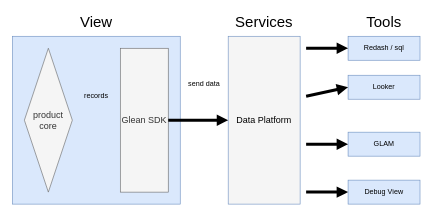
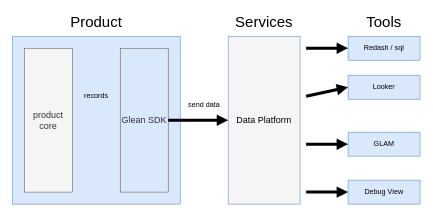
  <mxCell id="0" />
  <mxCell id="1" parent="0" />
  <mxCell id="2" value="" style="rounded=0;whiteSpace=wrap;html=1;fillColor=#dae8fc;strokeColor=#6c8ebf;" vertex="1" parent="1"><mxGeometry x="20" y="60" width="280" height="280" as="geometry" /></mxCell>
- <mxCell id="3" value="&lt;div style=&quot;font-size: 15px&quot;&gt;&lt;font style=&quot;font-size: 15px&quot;&gt;product&lt;/font&gt;&lt;/div&gt;&lt;div style=&quot;font-size: 15px&quot;&gt;&lt;font style=&quot;font-size: 15px&quot;&gt;core&lt;br&gt;&lt;/font&gt;&lt;/div&gt;" style="rhombus;whiteSpace=wrap;html=1;fillColor=#f5f5f5;fontColor=#333333;strokeColor=#666666;" vertex="1" parent="1"><mxGeometry x="40" y="80" width="80" height="240" as="geometry" /></mxCell>
- <mxCell id="4" value="&lt;font style=&quot;font-size: 15px&quot;&gt;Glean SDK&lt;/font&gt;" style="rounded=0;whiteSpace=wrap;html=1;fillColor=#f5f5f5;fontColor=#333333;strokeColor=#666666;" vertex="1" parent="1"><mxGeometry x="200" y="80" width="80" height="240" as="geometry" /></mxCell>
+ <mxCell id="3" value="&lt;div style=&quot;font-size: 15px&quot;&gt;&lt;font style=&quot;font-size: 15px&quot;&gt;product&lt;/font&gt;&lt;/div&gt;&lt;div style=&quot;font-size: 15px&quot;&gt;&lt;font style=&quot;font-size: 15px&quot;&gt;core&lt;br&gt;&lt;/font&gt;&lt;/div&gt;" style="rounded=0;whiteSpace=wrap;html=1;fillColor=#f5f5f5;fontColor=#333333;strokeColor=#666666;" vertex="1" parent="1"><mxGeometry x="40" y="80" width="80" height="240" as="geometry" /></mxCell>
+ <mxCell id="4" value="&lt;font style=&quot;font-size: 15px&quot;&gt;Glean SDK&lt;/font&gt;" style="rounded=0;whiteSpace=wrap;html=1;fillColor=#dae8fc;fontColor=#333333;strokeColor=#666666;" vertex="1" parent="1"><mxGeometry x="200" y="80" width="80" height="240" as="geometry" /></mxCell>
  <mxCell id="5" value="&lt;div&gt;records&lt;/div&gt;" style="text;html=1;strokeColor=none;fillColor=none;align=center;verticalAlign=middle;whiteSpace=wrap;rounded=0;" vertex="1" parent="1"><mxGeometry x="130" y="145" width="60" height="30" as="geometry" /></mxCell>
- <mxCell id="6" value="&lt;div style=&quot;font-size: 25px&quot;&gt;&lt;font style=&quot;font-size: 25px&quot;&gt;View&lt;/font&gt;&lt;/div&gt;" style="text;html=1;strokeColor=none;fillColor=none;align=center;verticalAlign=middle;whiteSpace=wrap;rounded=0;" vertex="1" parent="1"><mxGeometry x="130" y="20" width="60" height="30" as="geometry" /></mxCell>
+ <mxCell id="6" value="&lt;div style=&quot;font-size: 25px&quot;&gt;&lt;font style=&quot;font-size: 25px&quot;&gt;Product&lt;/font&gt;&lt;/div&gt;" style="text;html=1;strokeColor=none;fillColor=none;align=center;verticalAlign=middle;whiteSpace=wrap;rounded=0;" vertex="1" parent="1"><mxGeometry x="130" y="20" width="60" height="30" as="geometry" /></mxCell>
  <mxCell id="7" value="&lt;font style=&quot;font-size: 15px&quot;&gt;Data Platform&lt;br&gt;&lt;/font&gt;" style="rounded=0;whiteSpace=wrap;html=1;fillColor=#f5f5f5;strokeColor=#6c8ebf;" vertex="1" parent="1"><mxGeometry x="380" y="60" width="120" height="280" as="geometry" /></mxCell>
  <mxCell id="8" value="" style="endArrow=block;html=1;rounded=0;strokeWidth=5;endFill=1;exitX=1;exitY=0.5;exitDx=0;exitDy=0;" edge="1" parent="1" source="4" target="7"><mxGeometry width="50" height="50" relative="1" as="geometry"><mxPoint x="330" y="210" as="sourcePoint" /><mxPoint x="210" y="210" as="targetPoint" /></mxGeometry></mxCell>
- <mxCell id="9" value="&lt;div&gt;send data&lt;/div&gt;" style="text;html=1;strokeColor=none;fillColor=none;align=center;verticalAlign=middle;whiteSpace=wrap;rounded=0;" vertex="1" parent="1"><mxGeometry x="310" y="125" width="60" height="30" as="geometry" /></mxCell>
+ <mxCell id="9" value="&lt;div&gt;send data&lt;/div&gt;" style="text;html=1;strokeColor=none;fillColor=none;align=center;verticalAlign=middle;whiteSpace=wrap;rounded=0;" vertex="1" parent="1"><mxGeometry x="310" y="160" width="60" height="30" as="geometry" /></mxCell>
  <mxCell id="10" value="&lt;div style=&quot;font-size: 25px&quot;&gt;&lt;font style=&quot;font-size: 25px&quot;&gt;Services&lt;/font&gt;&lt;/div&gt;" style="text;html=1;strokeColor=none;fillColor=none;align=center;verticalAlign=middle;whiteSpace=wrap;rounded=0;" vertex="1" parent="1"><mxGeometry x="410" y="20" width="60" height="30" as="geometry" /></mxCell>
  <mxCell id="11" value="&lt;div style=&quot;font-size: 25px&quot;&gt;&lt;font style=&quot;font-size: 25px&quot;&gt;Tools&lt;/font&gt;&lt;/div&gt;" style="text;html=1;strokeColor=none;fillColor=none;align=center;verticalAlign=middle;whiteSpace=wrap;rounded=0;" vertex="1" parent="1"><mxGeometry x="610" y="20" width="60" height="30" as="geometry" /></mxCell>
  <mxCell id="12" value="&lt;div&gt;Redash / sql&lt;/div&gt;" style="rounded=0;whiteSpace=wrap;html=1;fillColor=#dae8fc;strokeColor=#6c8ebf;" vertex="1" parent="1"><mxGeometry x="580" y="60" width="120" height="40" as="geometry" /></mxCell>
  <mxCell id="13" value="&lt;div&gt;Looker&lt;/div&gt;" style="rounded=0;whiteSpace=wrap;html=1;fillColor=#dae8fc;strokeColor=#6c8ebf;" vertex="1" parent="1"><mxGeometry x="580" y="125" width="120" height="40" as="geometry" /></mxCell>
  <mxCell id="14" value="GLAM" style="rounded=0;whiteSpace=wrap;html=1;fillColor=#dae8fc;strokeColor=#6c8ebf;" vertex="1" parent="1"><mxGeometry x="580" y="220" width="120" height="40" as="geometry" /></mxCell>
  <mxCell id="15" value="Debug View" style="rounded=0;whiteSpace=wrap;html=1;fillColor=#dae8fc;strokeColor=#6c8ebf;" vertex="1" parent="1"><mxGeometry x="580" y="300" width="120" height="40" as="geometry" /></mxCell>
  <mxCell id="16" value="" style="endArrow=block;html=1;rounded=0;strokeWidth=5;endFill=1;entryX=0;entryY=0.5;entryDx=0;entryDy=0;" edge="1" parent="1" target="12"><mxGeometry width="50" height="50" relative="1" as="geometry"><mxPoint x="510" y="80" as="sourcePoint" /><mxPoint x="560" y="50" as="targetPoint" /></mxGeometry></mxCell>
  <mxCell id="17" value="" style="endArrow=block;html=1;rounded=0;strokeWidth=5;endFill=1;entryX=0;entryY=0.5;entryDx=0;entryDy=0;" edge="1" parent="1" target="13"><mxGeometry width="50" height="50" relative="1" as="geometry"><mxPoint x="510" y="160" as="sourcePoint" /><mxPoint x="590" y="89" as="targetPoint" /></mxGeometry></mxCell>
  <mxCell id="18" value="" style="endArrow=block;html=1;rounded=0;strokeWidth=5;endFill=1;entryX=0;entryY=0.5;entryDx=0;entryDy=0;" edge="1" parent="1" target="14"><mxGeometry width="50" height="50" relative="1" as="geometry"><mxPoint x="510" y="240" as="sourcePoint" /><mxPoint x="590" y="170" as="targetPoint" /></mxGeometry></mxCell>
  <mxCell id="19" value="" style="endArrow=block;html=1;rounded=0;strokeWidth=5;endFill=1;entryX=0;entryY=0.5;entryDx=0;entryDy=0;" edge="1" parent="1" target="15"><mxGeometry width="50" height="50" relative="1" as="geometry"><mxPoint x="510" y="320" as="sourcePoint" /><mxPoint x="590" y="250" as="targetPoint" /></mxGeometry></mxCell>
